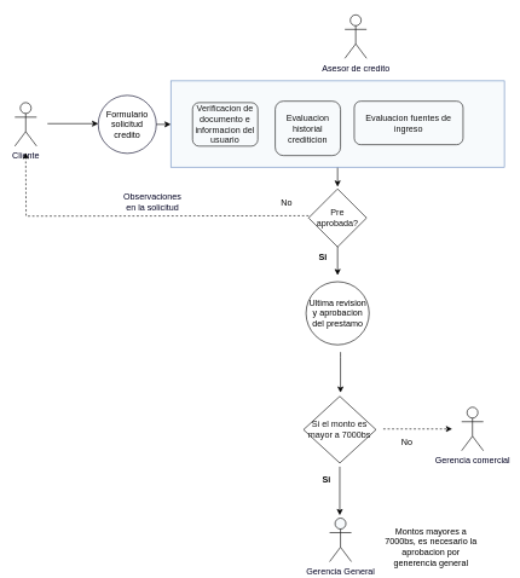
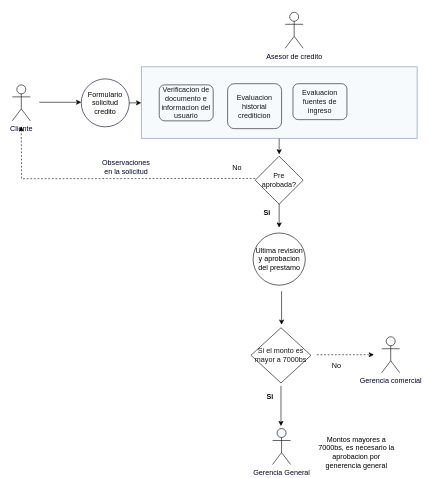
  <mxCell id="0" />
  <mxCell id="1" parent="0" />
  <mxCell id="2" value="Cliente&lt;br&gt;" style="shape=umlActor;verticalLabelPosition=bottom;labelBackgroundColor=none;verticalAlign=top;html=1;outlineConnect=0;fontColor=#000021;" parent="1" vertex="1"><mxGeometry x="20" y="141" width="30" height="60" as="geometry" /></mxCell>
  <mxCell id="3" value="Asesor de credito" style="shape=umlActor;verticalLabelPosition=bottom;labelBackgroundColor=none;verticalAlign=top;html=1;outlineConnect=0;fontColor=#000021;" parent="1" vertex="1"><mxGeometry x="475" y="20" width="30" height="60" as="geometry" /></mxCell>
  <mxCell id="4" value="Gerencia comercial" style="shape=umlActor;verticalLabelPosition=bottom;labelBackgroundColor=none;verticalAlign=top;html=1;outlineConnect=0;fontColor=#000021;" parent="1" vertex="1"><mxGeometry x="636" y="561" width="30" height="60" as="geometry" /></mxCell>
  <mxCell id="5" value="" style="endArrow=classic;html=1;" parent="1" edge="1"><mxGeometry width="50" height="50" relative="1" as="geometry"><mxPoint x="65" y="170" as="sourcePoint" /><mxPoint x="135" y="170" as="targetPoint" /></mxGeometry></mxCell>
  <mxCell id="6" style="edgeStyle=orthogonalEdgeStyle;rounded=0;orthogonalLoop=1;jettySize=auto;html=1;entryX=0;entryY=0.5;entryDx=0;entryDy=0;" parent="1" source="7" target="9" edge="1"><mxGeometry relative="1" as="geometry" /></mxCell>
  <mxCell id="7" value="Formulario&lt;br&gt;solicitud&lt;br&gt;credito" style="ellipse;whiteSpace=wrap;html=1;aspect=fixed;fillColor=none;strokeColor=#000021;" parent="1" vertex="1"><mxGeometry x="135" y="131" width="80" height="80" as="geometry" /></mxCell>
  <mxCell id="8" style="edgeStyle=orthogonalEdgeStyle;rounded=0;orthogonalLoop=1;jettySize=auto;html=1;" parent="1" source="9" edge="1"><mxGeometry relative="1" as="geometry"><mxPoint x="465" y="257" as="targetPoint" /></mxGeometry></mxCell>
  <mxCell id="9" value="" style="rounded=0;whiteSpace=wrap;html=1;fillColor=#F7FAFC;strokeColor=#6c8ebf;" parent="1" vertex="1"><mxGeometry x="235" y="111" width="460" height="119" as="geometry" /></mxCell>
  <mxCell id="10" value="&lt;span style=&quot;white-space: normal&quot;&gt;Verificacion de documento e informacion del usuario&lt;/span&gt;" style="rounded=1;whiteSpace=wrap;html=1;fillColor=#F7FAFC;fontColor=#141414;strokeColor=#141414;" parent="1" vertex="1"><mxGeometry x="265" y="141" width="90" height="60" as="geometry" /></mxCell>
  <mxCell id="11" value="Evaluacion historial crediticion" style="rounded=1;whiteSpace=wrap;html=1;fillColor=#F7FAFC;fontColor=#141414;strokeColor=#141414;" parent="1" vertex="1"><mxGeometry x="379" y="139" width="90" height="75" as="geometry" /></mxCell>
- <mxCell id="12" value="Evaluacion fuentes de ingreso" style="rounded=1;whiteSpace=wrap;html=1;fillColor=#F7FAFC;fontColor=#141414;strokeColor=#141414;" parent="1" vertex="1"><mxGeometry x="488" y="139" width="150" height="60" as="geometry" /></mxCell>
+ <mxCell id="12" value="Evaluacion fuentes de ingreso" style="rounded=1;whiteSpace=wrap;html=1;fillColor=#F7FAFC;fontColor=#141414;strokeColor=#141414;" parent="1" vertex="1"><mxGeometry x="488" y="139" width="90" height="60" as="geometry" /></mxCell>
  <mxCell id="13" style="edgeStyle=orthogonalEdgeStyle;rounded=0;orthogonalLoop=1;jettySize=auto;html=1;dashed=1;" parent="1" edge="1"><mxGeometry relative="1" as="geometry"><mxPoint x="35" y="210" as="targetPoint" /><mxPoint x="425" y="297" as="sourcePoint" /></mxGeometry></mxCell>
  <mxCell id="14" style="edgeStyle=orthogonalEdgeStyle;rounded=0;orthogonalLoop=1;jettySize=auto;html=1;entryX=0.45;entryY=-0.017;entryDx=0;entryDy=0;entryPerimeter=0;exitX=0.5;exitY=1;exitDx=0;exitDy=0;" parent="1" edge="1"><mxGeometry relative="1" as="geometry"><mxPoint x="466" y="337" as="sourcePoint" /><mxPoint x="465" y="379" as="targetPoint" /><Array as="points"><mxPoint x="465" y="337" /></Array></mxGeometry></mxCell>
  <mxCell id="15" value="Observaciones en la solicitud" style="text;html=1;strokeColor=none;fillColor=none;align=center;verticalAlign=middle;whiteSpace=wrap;rounded=0;fontColor=#000021;" parent="1" vertex="1"><mxGeometry x="165" y="268" width="90" height="20" as="geometry" /></mxCell>
  <mxCell id="16" style="edgeStyle=orthogonalEdgeStyle;rounded=0;orthogonalLoop=1;jettySize=auto;html=1;dashed=1;" parent="1" edge="1"><mxGeometry relative="1" as="geometry"><mxPoint x="623" y="591" as="targetPoint" /><mxPoint x="528" y="591" as="sourcePoint" /></mxGeometry></mxCell>
  <mxCell id="17" style="edgeStyle=orthogonalEdgeStyle;rounded=0;orthogonalLoop=1;jettySize=auto;html=1;" parent="1" edge="1"><mxGeometry relative="1" as="geometry"><mxPoint x="468" y="710" as="targetPoint" /><mxPoint x="468" y="643" as="sourcePoint" /></mxGeometry></mxCell>
  <mxCell id="18" value="No" style="text;html=1;strokeColor=none;fillColor=none;align=center;verticalAlign=middle;whiteSpace=wrap;rounded=0;" parent="1" vertex="1"><mxGeometry x="375" y="270" width="40" height="20" as="geometry" /></mxCell>
  <mxCell id="19" value="Si" style="text;html=1;strokeColor=none;fillColor=none;align=center;verticalAlign=middle;whiteSpace=wrap;rounded=0;fontStyle=1" parent="1" vertex="1"><mxGeometry x="425" y="345" width="40" height="20" as="geometry" /></mxCell>
  <mxCell id="20" value="No" style="text;html=1;strokeColor=none;fillColor=none;align=center;verticalAlign=middle;whiteSpace=wrap;rounded=0;" parent="1" vertex="1"><mxGeometry x="541" y="599" width="40" height="20" as="geometry" /></mxCell>
  <mxCell id="21" value="Gerencia General" style="shape=umlActor;verticalLabelPosition=bottom;labelBackgroundColor=none;verticalAlign=top;html=1;outlineConnect=0;fillColor=#F7FAFC;fontColor=#000021;" parent="1" vertex="1"><mxGeometry x="454" y="714" width="30" height="60" as="geometry" /></mxCell>
  <mxCell id="22" value="Si" style="text;html=1;strokeColor=none;fillColor=none;align=center;verticalAlign=middle;whiteSpace=wrap;rounded=0;fontStyle=1" parent="1" vertex="1"><mxGeometry x="430" y="652" width="40" height="20" as="geometry" /></mxCell>
  <mxCell id="23" value="Montos mayores a 7000bs, es necesario la aprobacion por generencia general" style="text;html=1;strokeColor=none;fillColor=none;align=center;verticalAlign=middle;whiteSpace=wrap;rounded=0;" parent="1" vertex="1"><mxGeometry x="529" y="744" width="130" height="20" as="geometry" /></mxCell>
  <mxCell id="24" value="&lt;span style=&quot;color: rgb(20 , 20 , 20)&quot;&gt;Pre aprobada?&lt;/span&gt;" style="rhombus;whiteSpace=wrap;html=1;" parent="1" vertex="1"><mxGeometry x="425" y="260" width="80" height="80" as="geometry" /></mxCell>
  <mxCell id="25" value="&lt;span style=&quot;color: rgb(20 , 20 , 20)&quot;&gt;Si el monto es mayor a 7000bs&lt;/span&gt;" style="rhombus;whiteSpace=wrap;html=1;" parent="1" vertex="1"><mxGeometry x="418" y="546" width="100" height="92" as="geometry" /></mxCell>
  <mxCell id="26" value="&lt;span&gt;Ultima revision y aprobacion del prestamo&lt;/span&gt;" style="ellipse;whiteSpace=wrap;html=1;aspect=fixed;" parent="1" vertex="1"><mxGeometry x="421.5" y="388" width="87" height="87" as="geometry" /></mxCell>
  <mxCell id="27" style="edgeStyle=orthogonalEdgeStyle;rounded=0;orthogonalLoop=1;jettySize=auto;html=1;" parent="1" edge="1"><mxGeometry relative="1" as="geometry"><mxPoint x="469" y="485" as="sourcePoint" /><mxPoint x="469" y="541" as="targetPoint" /><Array as="points"><mxPoint x="468.5" y="492" /></Array></mxGeometry></mxCell>
